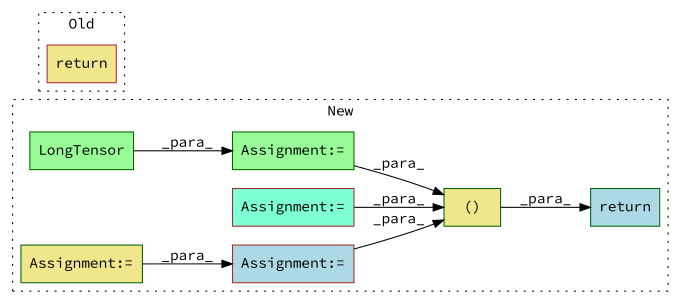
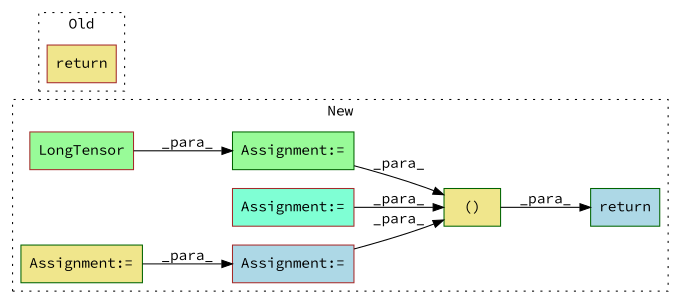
  digraph {
    rankdir=LR
    fontname="Source Code Pro"
    node [a=7 l=1 shape=box style=filled fillcolor=khaki color=brown fontname="Source Code Pro"]
    edge [fontname="Source Code Pro"]
-   n1 [a=32 l="11,1" label=LongTensor s="17703,17730" fillcolor=palegreen color=darkgreen]
+   n1 [a=32 l="11,1" label=LongTensor s="17703,17730" fillcolor=palegreen]
    n2 [a=41 l=16 label=return s=17818 fillcolor=lightblue color=darkgreen]
    n3 [label="Assignment:=" s=17696 fillcolor=palegreen color=darkgreen]
    n4 [label="Assignment:=" s=17751 fillcolor=lightblue]
    n5 [label="Assignment:=" s=17568 fillcolor=aquamarine]
    n6 [l=12 label="Assignment:=" s=17129 color=darkgreen]
    n7 [a=106 l=66 label="()" s=17834 color=darkgreen]
    n8 [a=41 l=7 label=return s=14998]
    subgraph cluster_1 {
      label=New
      style=dotted
      n1
      n2
      n3
      n4
      n5
      n6
      n7
    }
    subgraph cluster_2 {
      label=Old
      style=dotted
      n8
    }
    n1 -> n3 [label=_para_]
    n3 -> n7 [label=_para_]
    n4 -> n7 [label=_para_]
    n5 -> n7 [label=_para_]
    n6 -> n4 [label=_para_]
    n7 -> n2 [label=_para_]
  }
